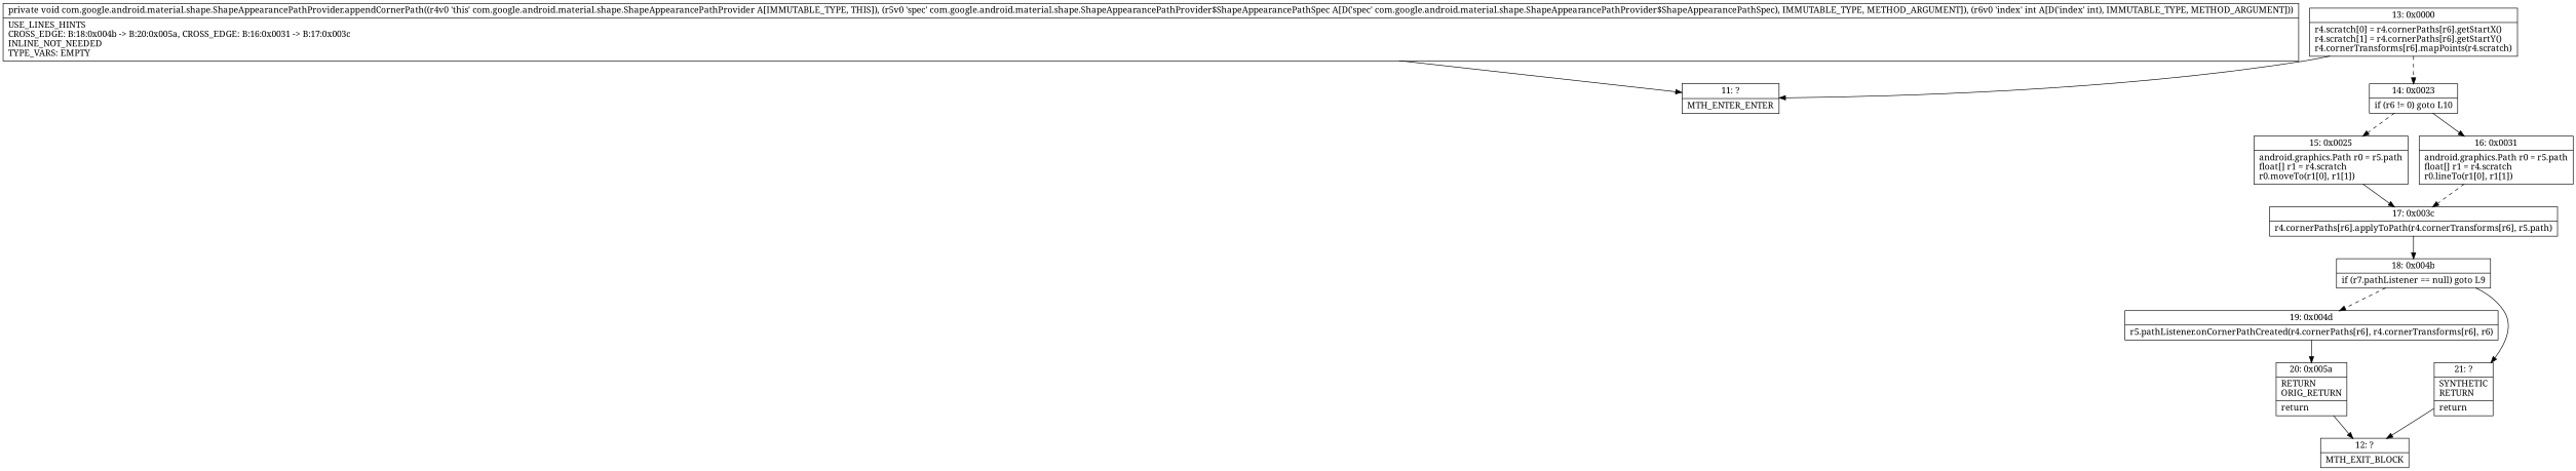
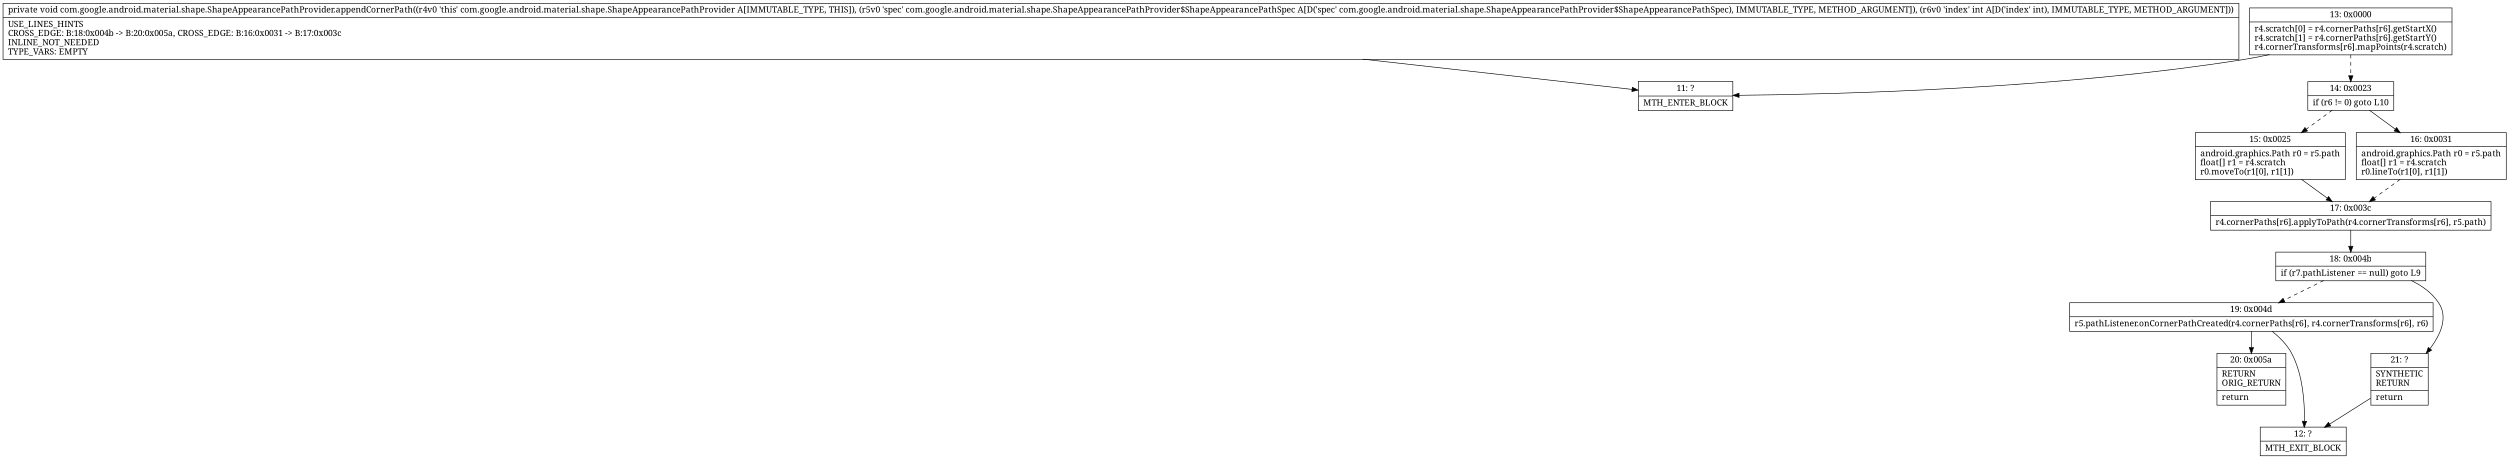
  digraph {
    fontname="Noto Serif"
    node [fontname="Noto Serif" shape=record]
    edge [fontname="Noto Serif"]
-   n1 [label="{11\:\ ?|MTH_ENTER_ENTER\l}"]
+   n1 [label="{11\:\ ?|MTH_ENTER_BLOCK\l}"]
    n2 [label="{13\:\ 0x0000|r4.scratch[0] = r4.cornerPaths[r6].getStartX()\lr4.scratch[1] = r4.cornerPaths[r6].getStartY()\lr4.cornerTransforms[r6].mapPoints(r4.scratch)\l}"]
    n3 [label="{14\:\ 0x0023|if (r6 != 0) goto L10\l}"]
    n4 [label="{15\:\ 0x0025|android.graphics.Path r0 = r5.path\lfloat[] r1 = r4.scratch\lr0.moveTo(r1[0], r1[1])\l}"]
    n5 [label="{16\:\ 0x0031|android.graphics.Path r0 = r5.path\lfloat[] r1 = r4.scratch\lr0.lineTo(r1[0], r1[1])\l}"]
    n6 [label="{17\:\ 0x003c|r4.cornerPaths[r6].applyToPath(r4.cornerTransforms[r6], r5.path)\l}"]
    n7 [label="{18\:\ 0x004b|if (r7.pathListener == null) goto L9\l}"]
    n8 [label="{19\:\ 0x004d|r5.pathListener.onCornerPathCreated(r4.cornerPaths[r6], r4.cornerTransforms[r6], r6)\l}"]
    n9 [label="{21\:\ ?|SYNTHETIC\lRETURN\l|return\l}"]
    n10 [label="{20\:\ 0x005a|RETURN\lORIG_RETURN\l|return\l}"]
    n11 [label="{12\:\ ?|MTH_EXIT_BLOCK\l}"]
    n12 [label="{private void com.google.android.material.shape.ShapeAppearancePathProvider.appendCornerPath((r4v0 'this' com.google.android.material.shape.ShapeAppearancePathProvider A[IMMUTABLE_TYPE, THIS]), (r5v0 'spec' com.google.android.material.shape.ShapeAppearancePathProvider$ShapeAppearancePathSpec A[D('spec' com.google.android.material.shape.ShapeAppearancePathProvider$ShapeAppearancePathSpec), IMMUTABLE_TYPE, METHOD_ARGUMENT]), (r6v0 'index' int A[D('index' int), IMMUTABLE_TYPE, METHOD_ARGUMENT]))  | USE_LINES_HINTS\lCROSS_EDGE: B:18:0x004b \-\> B:20:0x005a, CROSS_EDGE: B:16:0x0031 \-\> B:17:0x003c\lINLINE_NOT_NEEDED\lTYPE_VARS: EMPTY\l}"]
    n2 -> n1
    n2 -> n3 [style=dashed]
    n3 -> n4 [style=dashed]
    n3 -> n5
    n4 -> n6
    n5 -> n6 [style=dashed]
    n6 -> n7
    n7 -> n8 [style=dashed]
    n7 -> n9
    n8 -> n10
    n9 -> n11
-   n10 -> n11
+   n8 -> n11
    n12 -> n1
  }
